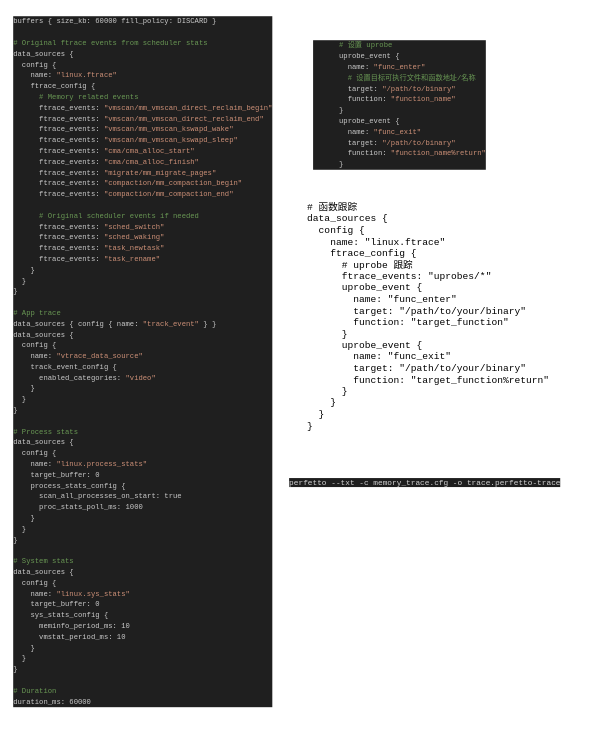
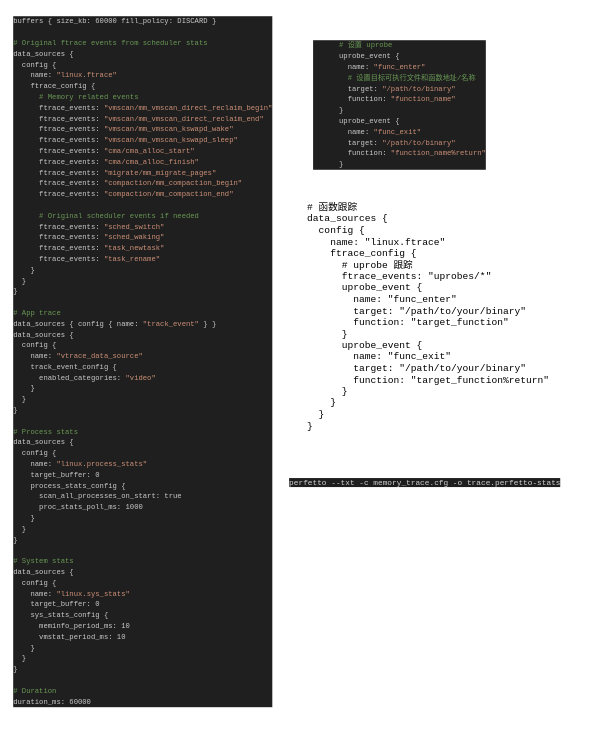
  <mxCell id="0" />
  <mxCell id="1" parent="0" />
  <mxCell id="2" value="&lt;div style=&quot;color: #cccccc;background-color: #1f1f1f;font-family: Menlo, Monaco, 'Courier New', monospace;font-weight: normal;font-size: 12px;line-height: 18px;white-space: pre;&quot;&gt;&lt;div&gt;&lt;span style=&quot;color: #cccccc;&quot;&gt;buffers { size_kb: 60000 fill_policy: DISCARD }&lt;/span&gt;&lt;/div&gt;&lt;br&gt;&lt;div&gt;&lt;span style=&quot;color: #6a9955;&quot;&gt;# Original ftrace events from scheduler stats&lt;/span&gt;&lt;/div&gt;&lt;div&gt;&lt;span style=&quot;color: #cccccc;&quot;&gt;data_sources {&lt;/span&gt;&lt;/div&gt;&lt;div&gt;&lt;span style=&quot;color: #cccccc;&quot;&gt;  config {&lt;/span&gt;&lt;/div&gt;&lt;div&gt;&lt;span style=&quot;color: #cccccc;&quot;&gt;    name: &lt;/span&gt;&lt;span style=&quot;color: #ce9178;&quot;&gt;&quot;linux.ftrace&quot;&lt;/span&gt;&lt;/div&gt;&lt;div&gt;&lt;span style=&quot;color: #cccccc;&quot;&gt;    ftrace_config {&lt;/span&gt;&lt;/div&gt;&lt;div&gt;&lt;span style=&quot;color: #cccccc;&quot;&gt;      &lt;/span&gt;&lt;span style=&quot;color: #6a9955;&quot;&gt;# Memory related events&lt;/span&gt;&lt;/div&gt;&lt;div&gt;&lt;span style=&quot;color: #cccccc;&quot;&gt;      ftrace_events: &lt;/span&gt;&lt;span style=&quot;color: #ce9178;&quot;&gt;&quot;vmscan/mm_vmscan_direct_reclaim_begin&quot;&lt;/span&gt;&lt;/div&gt;&lt;div&gt;&lt;span style=&quot;color: #cccccc;&quot;&gt;      ftrace_events: &lt;/span&gt;&lt;span style=&quot;color: #ce9178;&quot;&gt;&quot;vmscan/mm_vmscan_direct_reclaim_end&quot;&lt;/span&gt;&lt;/div&gt;&lt;div&gt;&lt;span style=&quot;color: #cccccc;&quot;&gt;      ftrace_events: &lt;/span&gt;&lt;span style=&quot;color: #ce9178;&quot;&gt;&quot;vmscan/mm_vmscan_kswapd_wake&quot;&lt;/span&gt;&lt;/div&gt;&lt;div&gt;&lt;span style=&quot;color: #cccccc;&quot;&gt;      ftrace_events: &lt;/span&gt;&lt;span style=&quot;color: #ce9178;&quot;&gt;&quot;vmscan/mm_vmscan_kswapd_sleep&quot;&lt;/span&gt;&lt;/div&gt;&lt;div&gt;&lt;span style=&quot;color: #cccccc;&quot;&gt;      ftrace_events: &lt;/span&gt;&lt;span style=&quot;color: #ce9178;&quot;&gt;&quot;cma/cma_alloc_start&quot;&lt;/span&gt;&lt;/div&gt;&lt;div&gt;&lt;span style=&quot;color: #cccccc;&quot;&gt;      ftrace_events: &lt;/span&gt;&lt;span style=&quot;color: #ce9178;&quot;&gt;&quot;cma/cma_alloc_finish&quot;&lt;/span&gt;&lt;/div&gt;&lt;div&gt;&lt;span style=&quot;color: #cccccc;&quot;&gt;      ftrace_events: &lt;/span&gt;&lt;span style=&quot;color: #ce9178;&quot;&gt;&quot;migrate/mm_migrate_pages&quot;&lt;/span&gt;&lt;/div&gt;&lt;div&gt;&lt;span style=&quot;color: #cccccc;&quot;&gt;      ftrace_events: &lt;/span&gt;&lt;span style=&quot;color: #ce9178;&quot;&gt;&quot;compaction/mm_compaction_begin&quot;&lt;/span&gt;&lt;/div&gt;&lt;div&gt;&lt;span style=&quot;color: #cccccc;&quot;&gt;      ftrace_events: &lt;/span&gt;&lt;span style=&quot;color: #ce9178;&quot;&gt;&quot;compaction/mm_compaction_end&quot;&lt;/span&gt;&lt;/div&gt;&lt;div&gt;&lt;span style=&quot;color: #cccccc;&quot;&gt;      &lt;/span&gt;&lt;/div&gt;&lt;div&gt;&lt;span style=&quot;color: #cccccc;&quot;&gt;      &lt;/span&gt;&lt;span style=&quot;color: #6a9955;&quot;&gt;# Original scheduler events if needed&lt;/span&gt;&lt;/div&gt;&lt;div&gt;&lt;span style=&quot;color: #cccccc;&quot;&gt;      ftrace_events: &lt;/span&gt;&lt;span style=&quot;color: #ce9178;&quot;&gt;&quot;sched_switch&quot;&lt;/span&gt;&lt;/div&gt;&lt;div&gt;&lt;span style=&quot;color: #cccccc;&quot;&gt;      ftrace_events: &lt;/span&gt;&lt;span style=&quot;color: #ce9178;&quot;&gt;&quot;sched_waking&quot;&lt;/span&gt;&lt;/div&gt;&lt;div&gt;&lt;span style=&quot;color: #cccccc;&quot;&gt;      ftrace_events: &lt;/span&gt;&lt;span style=&quot;color: #ce9178;&quot;&gt;&quot;task_newtask&quot;&lt;/span&gt;&lt;/div&gt;&lt;div&gt;&lt;span style=&quot;color: #cccccc;&quot;&gt;      ftrace_events: &lt;/span&gt;&lt;span style=&quot;color: #ce9178;&quot;&gt;&quot;task_rename&quot;&lt;/span&gt;&lt;/div&gt;&lt;div&gt;&lt;span style=&quot;color: #cccccc;&quot;&gt;    }&lt;/span&gt;&lt;/div&gt;&lt;div&gt;&lt;span style=&quot;color: #cccccc;&quot;&gt;  }&lt;/span&gt;&lt;/div&gt;&lt;div&gt;&lt;span style=&quot;color: #cccccc;&quot;&gt;}&lt;/span&gt;&lt;/div&gt;&lt;br&gt;&lt;div&gt;&lt;span style=&quot;color: #6a9955;&quot;&gt;# App trace&lt;/span&gt;&lt;/div&gt;&lt;div&gt;&lt;span style=&quot;color: #cccccc;&quot;&gt;data_sources { config { name: &lt;/span&gt;&lt;span style=&quot;color: #ce9178;&quot;&gt;&quot;track_event&quot;&lt;/span&gt;&lt;span style=&quot;color: #cccccc;&quot;&gt; } }&lt;/span&gt;&lt;/div&gt;&lt;div&gt;&lt;span style=&quot;color: #cccccc;&quot;&gt;data_sources {&lt;/span&gt;&lt;/div&gt;&lt;div&gt;&lt;span style=&quot;color: #cccccc;&quot;&gt;  config {&lt;/span&gt;&lt;/div&gt;&lt;div&gt;&lt;span style=&quot;color: #cccccc;&quot;&gt;    name: &lt;/span&gt;&lt;span style=&quot;color: #ce9178;&quot;&gt;&quot;vtrace_data_source&quot;&lt;/span&gt;&lt;/div&gt;&lt;div&gt;&lt;span style=&quot;color: #cccccc;&quot;&gt;    track_event_config {&lt;/span&gt;&lt;/div&gt;&lt;div&gt;&lt;span style=&quot;color: #cccccc;&quot;&gt;      enabled_categories: &lt;/span&gt;&lt;span style=&quot;color: #ce9178;&quot;&gt;&quot;video&quot;&lt;/span&gt;&lt;/div&gt;&lt;div&gt;&lt;span style=&quot;color: #cccccc;&quot;&gt;    }&lt;/span&gt;&lt;/div&gt;&lt;div&gt;&lt;span style=&quot;color: #cccccc;&quot;&gt;  }&lt;/span&gt;&lt;/div&gt;&lt;div&gt;&lt;span style=&quot;color: #cccccc;&quot;&gt;}&lt;/span&gt;&lt;/div&gt;&lt;br&gt;&lt;div&gt;&lt;span style=&quot;color: #6a9955;&quot;&gt;# Process stats&lt;/span&gt;&lt;/div&gt;&lt;div&gt;&lt;span style=&quot;color: #cccccc;&quot;&gt;data_sources {&lt;/span&gt;&lt;/div&gt;&lt;div&gt;&lt;span style=&quot;color: #cccccc;&quot;&gt;  config {&lt;/span&gt;&lt;/div&gt;&lt;div&gt;&lt;span style=&quot;color: #cccccc;&quot;&gt;    name: &lt;/span&gt;&lt;span style=&quot;color: #ce9178;&quot;&gt;&quot;linux.process_stats&quot;&lt;/span&gt;&lt;/div&gt;&lt;div&gt;&lt;span style=&quot;color: #cccccc;&quot;&gt;    target_buffer: 0&lt;/span&gt;&lt;/div&gt;&lt;div&gt;&lt;span style=&quot;color: #cccccc;&quot;&gt;    process_stats_config {&lt;/span&gt;&lt;/div&gt;&lt;div&gt;&lt;span style=&quot;color: #cccccc;&quot;&gt;      scan_all_processes_on_start: true&lt;/span&gt;&lt;/div&gt;&lt;div&gt;&lt;span style=&quot;color: #cccccc;&quot;&gt;      proc_stats_poll_ms: 1000&lt;/span&gt;&lt;/div&gt;&lt;div&gt;&lt;span style=&quot;color: #cccccc;&quot;&gt;    }&lt;/span&gt;&lt;/div&gt;&lt;div&gt;&lt;span style=&quot;color: #cccccc;&quot;&gt;  }&lt;/span&gt;&lt;/div&gt;&lt;div&gt;&lt;span style=&quot;color: #cccccc;&quot;&gt;}&lt;/span&gt;&lt;/div&gt;&lt;br&gt;&lt;div&gt;&lt;span style=&quot;color: #6a9955;&quot;&gt;# System stats&lt;/span&gt;&lt;/div&gt;&lt;div&gt;&lt;span style=&quot;color: #cccccc;&quot;&gt;data_sources {&lt;/span&gt;&lt;/div&gt;&lt;div&gt;&lt;span style=&quot;color: #cccccc;&quot;&gt;  config {&lt;/span&gt;&lt;/div&gt;&lt;div&gt;&lt;span style=&quot;color: #cccccc;&quot;&gt;    name: &lt;/span&gt;&lt;span style=&quot;color: #ce9178;&quot;&gt;&quot;linux.sys_stats&quot;&lt;/span&gt;&lt;/div&gt;&lt;div&gt;&lt;span style=&quot;color: #cccccc;&quot;&gt;    target_buffer: 0&lt;/span&gt;&lt;/div&gt;&lt;div&gt;&lt;span style=&quot;color: #cccccc;&quot;&gt;    sys_stats_config {&lt;/span&gt;&lt;/div&gt;&lt;div&gt;&lt;span style=&quot;color: #cccccc;&quot;&gt;      meminfo_period_ms: 10&lt;/span&gt;&lt;/div&gt;&lt;div&gt;&lt;span style=&quot;color: #cccccc;&quot;&gt;      vmstat_period_ms: 10&lt;/span&gt;&lt;/div&gt;&lt;div&gt;&lt;span style=&quot;color: #cccccc;&quot;&gt;    }&lt;/span&gt;&lt;/div&gt;&lt;div&gt;&lt;span style=&quot;color: #cccccc;&quot;&gt;  }&lt;/span&gt;&lt;/div&gt;&lt;div&gt;&lt;span style=&quot;color: #cccccc;&quot;&gt;}&lt;/span&gt;&lt;/div&gt;&lt;br&gt;&lt;div&gt;&lt;span style=&quot;color: #6a9955;&quot;&gt;# Duration&lt;/span&gt;&lt;/div&gt;&lt;div&gt;&lt;span style=&quot;color: #cccccc;&quot;&gt;duration_ms: 60000&lt;/span&gt;&lt;/div&gt;&lt;/div&gt;" style="text;whiteSpace=wrap;html=1;" vertex="1" parent="1"><mxGeometry x="20" y="20" width="470" height="1180" as="geometry" /></mxCell>
  <mxCell id="3" value="&lt;div style=&quot;color: #cccccc;background-color: #1f1f1f;font-family: Menlo, Monaco, 'Courier New', monospace;font-weight: normal;font-size: 12px;line-height: 18px;white-space: pre;&quot;&gt;&lt;div&gt;&lt;span style=&quot;color: #cccccc;&quot;&gt;      &lt;/span&gt;&lt;span style=&quot;color: #6a9955;&quot;&gt;# 设置 uprobe&lt;/span&gt;&lt;/div&gt;&lt;div&gt;&lt;span style=&quot;color: #cccccc;&quot;&gt;      uprobe_event {&lt;/span&gt;&lt;/div&gt;&lt;div&gt;&lt;span style=&quot;color: #cccccc;&quot;&gt;        name: &lt;/span&gt;&lt;span style=&quot;color: #ce9178;&quot;&gt;&quot;func_enter&quot;&lt;/span&gt;&lt;/div&gt;&lt;div&gt;&lt;span style=&quot;color: #cccccc;&quot;&gt;        &lt;/span&gt;&lt;span style=&quot;color: #6a9955;&quot;&gt;# 设置目标可执行文件和函数地址/名称&lt;/span&gt;&lt;/div&gt;&lt;div&gt;&lt;span style=&quot;color: #cccccc;&quot;&gt;        target: &lt;/span&gt;&lt;span style=&quot;color: #ce9178;&quot;&gt;&quot;/path/to/binary&quot;&lt;/span&gt;&lt;/div&gt;&lt;div&gt;&lt;span style=&quot;color: #cccccc;&quot;&gt;        function: &lt;/span&gt;&lt;span style=&quot;color: #ce9178;&quot;&gt;&quot;function_name&quot;&lt;/span&gt;&lt;/div&gt;&lt;div&gt;&lt;span style=&quot;color: #cccccc;&quot;&gt;      }&lt;/span&gt;&lt;/div&gt;&lt;div&gt;&lt;span style=&quot;color: #cccccc;&quot;&gt;      uprobe_event {&lt;/span&gt;&lt;/div&gt;&lt;div&gt;&lt;span style=&quot;color: #cccccc;&quot;&gt;        name: &lt;/span&gt;&lt;span style=&quot;color: #ce9178;&quot;&gt;&quot;func_exit&quot;&lt;/span&gt;&lt;/div&gt;&lt;div&gt;&lt;span style=&quot;color: #cccccc;&quot;&gt;        target: &lt;/span&gt;&lt;span style=&quot;color: #ce9178;&quot;&gt;&quot;/path/to/binary&quot;&lt;/span&gt;&lt;/div&gt;&lt;div&gt;&lt;span style=&quot;color: #cccccc;&quot;&gt;        function: &lt;/span&gt;&lt;span style=&quot;color: #ce9178;&quot;&gt;&quot;function_name%return&quot;&lt;/span&gt;&lt;/div&gt;&lt;div&gt;&lt;span style=&quot;color: #cccccc;&quot;&gt;      }&lt;/span&gt;&lt;/div&gt;&lt;/div&gt;" style="text;whiteSpace=wrap;html=1;" vertex="1" parent="1"><mxGeometry x="520" y="60" width="320" height="240" as="geometry" /></mxCell>
  <mxCell id="4" value="&lt;pre style=&quot;--tw-border-spacing-x: 0; --tw-border-spacing-y: 0; --tw-translate-x: 0; --tw-translate-y: 0; --tw-rotate: 0; --tw-skew-x: 0; --tw-skew-y: 0; --tw-scale-x: 1; --tw-scale-y: 1; --tw-pan-x: ; --tw-pan-y: ; --tw-pinch-zoom: ; --tw-scroll-snap-strictness: proximity; --tw-gradient-from-position: ; --tw-gradient-via-position: ; --tw-gradient-to-position: ; --tw-ordinal: ; --tw-slashed-zero: ; --tw-numeric-figure: ; --tw-numeric-spacing: ; --tw-numeric-fraction: ; --tw-ring-inset: ; --tw-ring-offset-width: 0px; --tw-ring-offset-color: #fff; --tw-ring-color: rgb(59 130 246 / 0.5); --tw-ring-offset-shadow: 0 0 #0000; --tw-ring-shadow: 0 0 #0000; --tw-shadow: 0 0 #0000; --tw-shadow-colored: 0 0 #0000; --tw-blur: ; --tw-brightness: ; --tw-contrast: ; --tw-grayscale: ; --tw-hue-rotate: ; --tw-invert: ; --tw-saturate: ; --tw-sepia: ; --tw-drop-shadow: ; --tw-backdrop-blur: ; --tw-backdrop-brightness: ; --tw-backdrop-contrast: ; --tw-backdrop-grayscale: ; --tw-backdrop-hue-rotate: ; --tw-backdrop-invert: ; --tw-backdrop-opacity: ; --tw-backdrop-saturate: ; --tw-backdrop-sepia: ; --tw-contain-size: ; --tw-contain-layout: ; --tw-contain-paint: ; --tw-contain-style: ; box-sizing: border-box; border-width: 0px; border-style: solid; border-color: rgb(231, 229, 228); font-family: ui-monospace, SFMono-Regular, Menlo, Monaco, Consolas, &amp;quot;Liberation Mono&amp;quot;, &amp;quot;Courier New&amp;quot;, monospace; font-feature-settings: normal; font-variation-settings: normal; font-size: medium; margin: 0px; color: rgb(0, 0, 0); font-style: normal; font-variant-ligatures: normal; font-variant-caps: normal; font-weight: 400; letter-spacing: normal; orphans: 2; text-align: start; text-indent: 0px; text-transform: none; widows: 2; word-spacing: 0px; -webkit-text-stroke-width: 0px; background-color: rgb(255, 255, 255); text-decoration-thickness: initial; text-decoration-style: initial; text-decoration-color: initial;&quot;&gt;&lt;code style=&quot;--tw-border-spacing-x: 0; --tw-border-spacing-y: 0; --tw-translate-x: 0; --tw-translate-y: 0; --tw-rotate: 0; --tw-skew-x: 0; --tw-skew-y: 0; --tw-scale-x: 1; --tw-scale-y: 1; --tw-pan-x: ; --tw-pan-y: ; --tw-pinch-zoom: ; --tw-scroll-snap-strictness: proximity; --tw-gradient-from-position: ; --tw-gradient-via-position: ; --tw-gradient-to-position: ; --tw-ordinal: ; --tw-slashed-zero: ; --tw-numeric-figure: ; --tw-numeric-spacing: ; --tw-numeric-fraction: ; --tw-ring-inset: ; --tw-ring-offset-width: 0px; --tw-ring-offset-color: #fff; --tw-ring-color: rgb(59 130 246 / 0.5); --tw-ring-offset-shadow: 0 0 #0000; --tw-ring-shadow: 0 0 #0000; --tw-shadow: 0 0 #0000; --tw-shadow-colored: 0 0 #0000; --tw-blur: ; --tw-brightness: ; --tw-contrast: ; --tw-grayscale: ; --tw-hue-rotate: ; --tw-invert: ; --tw-saturate: ; --tw-sepia: ; --tw-drop-shadow: ; --tw-backdrop-blur: ; --tw-backdrop-brightness: ; --tw-backdrop-contrast: ; --tw-backdrop-grayscale: ; --tw-backdrop-hue-rotate: ; --tw-backdrop-invert: ; --tw-backdrop-opacity: ; --tw-backdrop-saturate: ; --tw-backdrop-sepia: ; --tw-contain-size: ; --tw-contain-layout: ; --tw-contain-paint: ; --tw-contain-style: ; box-sizing: border-box; border-width: 0px; border-style: solid; border-color: rgb(231, 229, 228); font-family: ui-monospace, SFMono-Regular, Menlo, Monaco, Consolas, &amp;quot;Liberation Mono&amp;quot;, &amp;quot;Courier New&amp;quot;, monospace; font-feature-settings: normal; font-variation-settings: normal; font-size: 1em;&quot;&gt;# 函数跟踪&#10;data_sources {&#10;  config {&#10;    name: &quot;linux.ftrace&quot;&#10;    ftrace_config {&#10;      # uprobe 跟踪&#10;      ftrace_events: &quot;uprobes/*&quot;&#10;      uprobe_event {&#10;        name: &quot;func_enter&quot;&#10;        target: &quot;/path/to/your/binary&quot;&#10;        function: &quot;target_function&quot;&#10;      }&#10;      uprobe_event {&#10;        name: &quot;func_exit&quot;&#10;        target: &quot;/path/to/your/binary&quot;&#10;        function: &quot;target_function%return&quot;&#10;      }&#10;    }&#10;  }&#10;}&lt;/code&gt;&lt;/pre&gt;" style="text;whiteSpace=wrap;html=1;" vertex="1" parent="1"><mxGeometry x="510" y="330" width="440" height="410" as="geometry" /></mxCell>
- <mxCell id="5" value="&lt;span style=&quot;color: rgb(212, 212, 212); font-family: Menlo, Monaco, Consolas, &amp;quot;Andale Mono&amp;quot;, &amp;quot;Ubuntu Mono&amp;quot;, &amp;quot;Courier New&amp;quot;, monospace; font-size: 13px; font-style: normal; font-variant-ligatures: normal; font-variant-caps: normal; font-weight: 400; letter-spacing: normal; orphans: 2; text-align: left; text-indent: 0px; text-transform: none; widows: 2; word-spacing: 0px; -webkit-text-stroke-width: 0px; white-space: pre; background-color: rgb(30, 30, 30); text-decoration-thickness: initial; text-decoration-style: initial; text-decoration-color: initial; display: inline !important; float: none;&quot;&gt;perfetto --txt -c memory_trace.cfg -o trace.perfetto-trace&lt;/span&gt;" style="text;whiteSpace=wrap;html=1;" vertex="1" parent="1"><mxGeometry x="480" y="790" width="490" height="40" as="geometry" /></mxCell>
+ <mxCell id="5" value="&lt;span style=&quot;color: rgb(212, 212, 212); font-family: Menlo, Monaco, Consolas, &amp;quot;Andale Mono&amp;quot;, &amp;quot;Ubuntu Mono&amp;quot;, &amp;quot;Courier New&amp;quot;, monospace; font-size: 13px; font-style: normal; font-variant-ligatures: normal; font-variant-caps: normal; font-weight: 400; letter-spacing: normal; orphans: 2; text-align: left; text-indent: 0px; text-transform: none; widows: 2; word-spacing: 0px; -webkit-text-stroke-width: 0px; white-space: pre; background-color: rgb(30, 30, 30); text-decoration-thickness: initial; text-decoration-style: initial; text-decoration-color: initial; display: inline !important; float: none;&quot;&gt;perfetto --txt -c memory_trace.cfg -o trace.perfetto-stats&lt;/span&gt;" style="text;whiteSpace=wrap;html=1;" vertex="1" parent="1"><mxGeometry x="480" y="790" width="490" height="40" as="geometry" /></mxCell>
